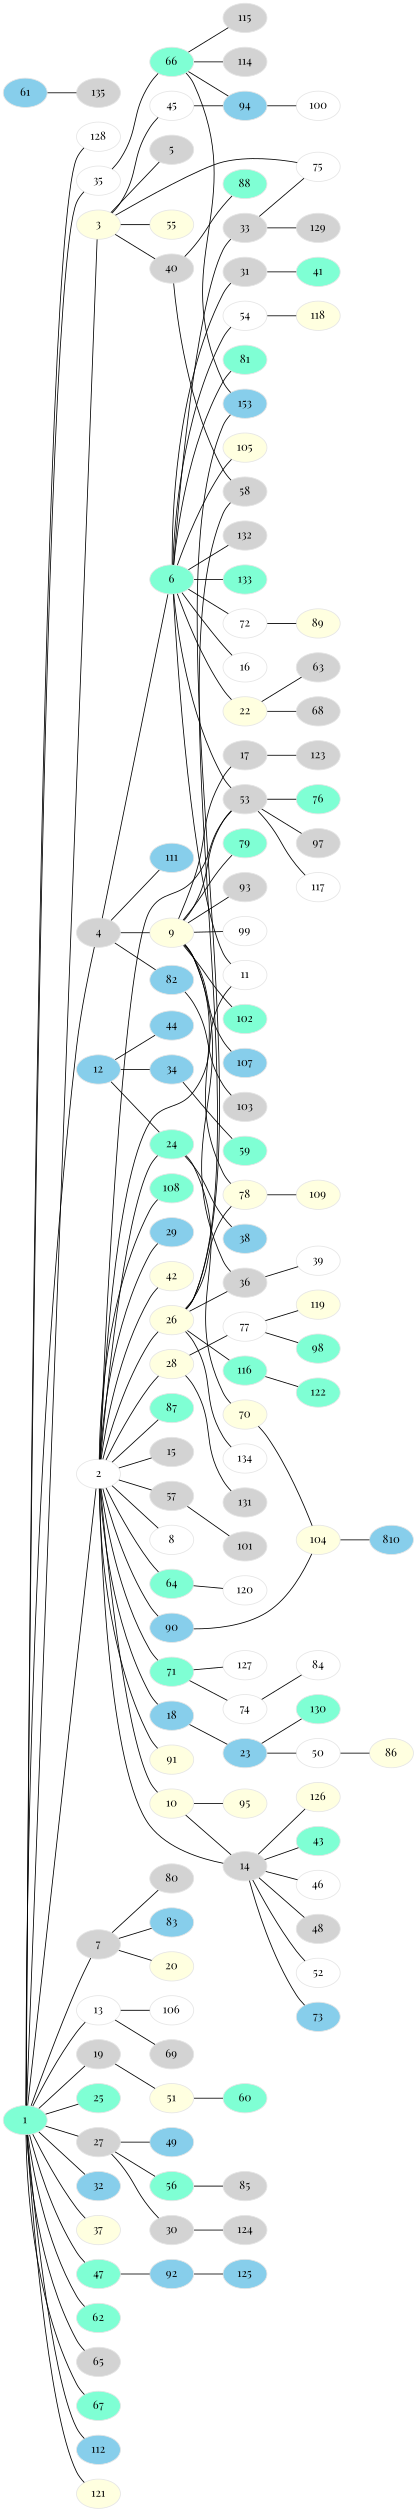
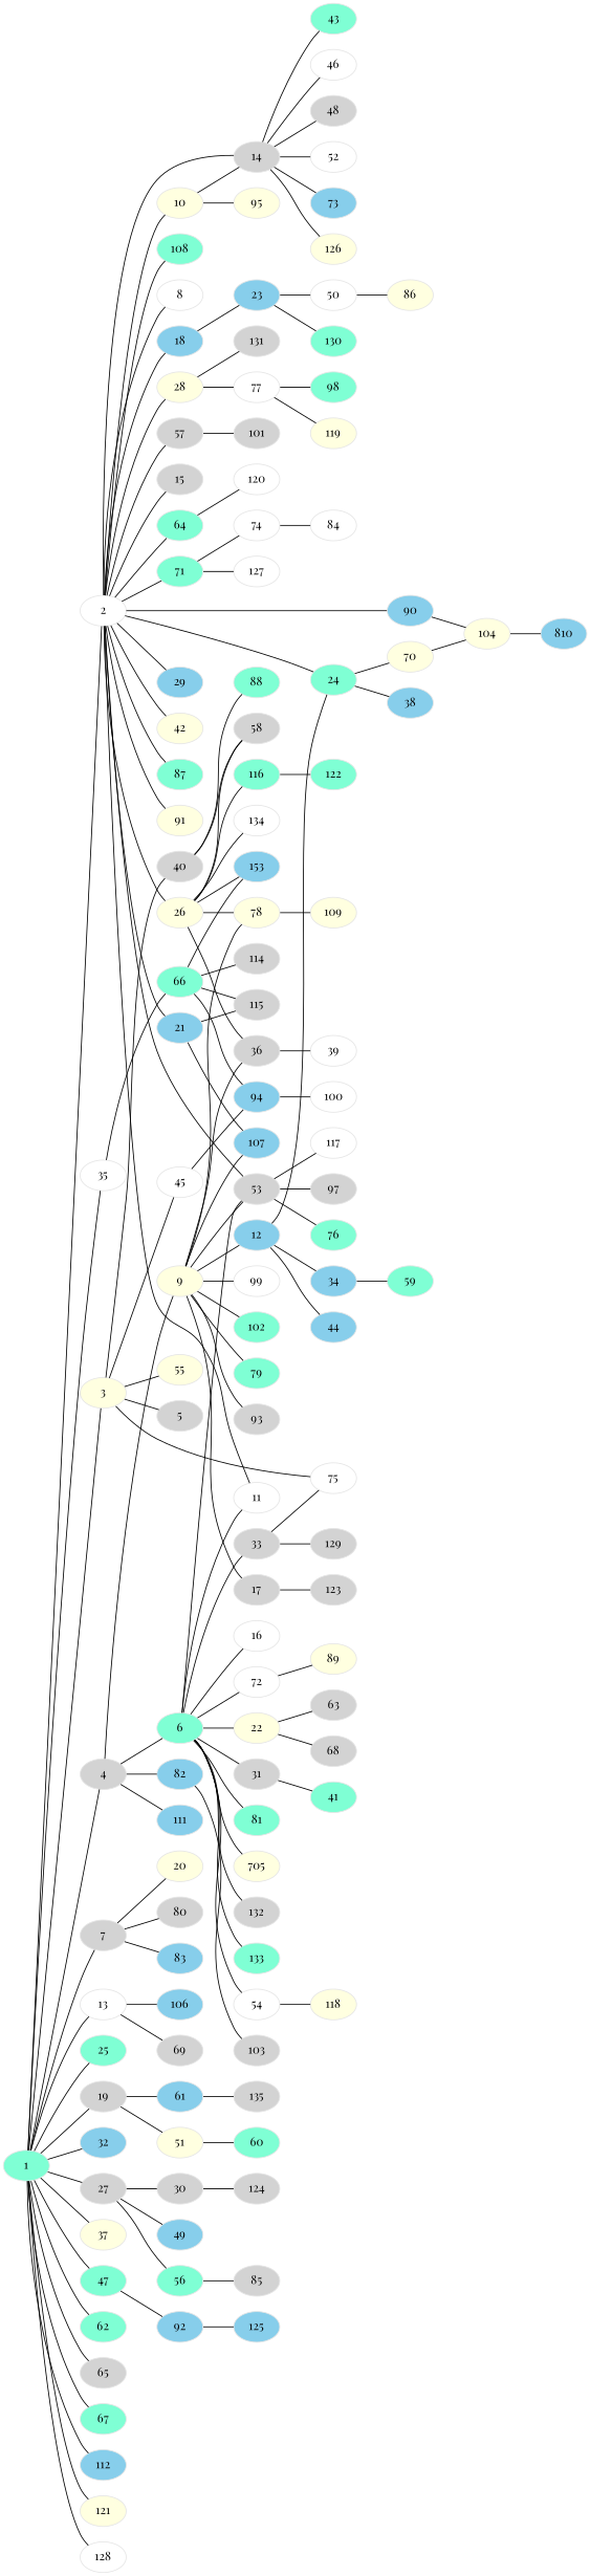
  graph {
    fontname="Playfair Display"
    rankdir=LR
    node [color=gray90 fillcolor=lightgrey fontname="Playfair Display" style=filled]
    edge [fontname="Playfair Display"]
    1 [fillcolor=aquamarine]
    2 [fillcolor=white]
    3 [fillcolor=lightyellow]
    4
    7
    13 [fillcolor=white]
    19
    25 [fillcolor=aquamarine]
    27
    32 [fillcolor=skyblue]
    35 [fillcolor=white]
    37 [fillcolor=lightyellow]
    47 [fillcolor=aquamarine]
    62 [fillcolor=aquamarine]
    65
    67 [fillcolor=aquamarine]
    112 [fillcolor=skyblue]
    121 [fillcolor=lightyellow]
    128 [fillcolor=white]
    8 [fillcolor=white]
    10 [fillcolor=lightyellow]
    11 [fillcolor=white]
    14
    15
    18 [fillcolor=skyblue]
+   21 [fillcolor=skyblue]
    24 [fillcolor=aquamarine]
    26 [fillcolor=lightyellow]
    28 [fillcolor=lightyellow]
    29 [fillcolor=skyblue]
    42 [fillcolor=lightyellow]
    53
    57
    64 [fillcolor=aquamarine]
    71 [fillcolor=aquamarine]
    87 [fillcolor=aquamarine]
    90 [fillcolor=skyblue]
    91 [fillcolor=lightyellow]
    108 [fillcolor=aquamarine]
    5
    40
    45 [fillcolor=white]
    55 [fillcolor=lightyellow]
    75 [fillcolor=white]
    6 [fillcolor=aquamarine]
    9 [fillcolor=lightyellow]
    82 [fillcolor=skyblue]
    111 [fillcolor=skyblue]
    20 [fillcolor=lightyellow]
    80
    83 [fillcolor=skyblue]
    69
-   106 [fillcolor=white]
+   106 [fillcolor=skyblue]
    51 [fillcolor=lightyellow]
    61 [fillcolor=skyblue]
    30
    49 [fillcolor=skyblue]
    56 [fillcolor=aquamarine]
    66 [fillcolor=aquamarine]
    92 [fillcolor=skyblue]
    95 [fillcolor=lightyellow]
    43 [fillcolor=aquamarine]
    46 [fillcolor=white]
    48
    52 [fillcolor=white]
    73 [fillcolor=skyblue]
    126 [fillcolor=lightyellow]
    23 [fillcolor=skyblue]
    107 [fillcolor=skyblue]
    115
    38 [fillcolor=skyblue]
    70 [fillcolor=lightyellow]
    36
    78 [fillcolor=lightyellow]
    58
    n76 [fillcolor=skyblue label=153]
    116 [fillcolor=aquamarine]
    134 [fillcolor=white]
    77 [fillcolor=white]
    131
    76 [fillcolor=aquamarine]
    97
    117 [fillcolor=white]
    101
    120 [fillcolor=white]
    74 [fillcolor=white]
    127 [fillcolor=white]
    104 [fillcolor=lightyellow]
    88 [fillcolor=aquamarine]
    94 [fillcolor=skyblue]
    16 [fillcolor=white]
    22 [fillcolor=lightyellow]
    31
    33
    54 [fillcolor=white]
    72 [fillcolor=white]
    81 [fillcolor=aquamarine]
-   105 [fillcolor=lightyellow]
+   105 [fillcolor=lightyellow label=705]
    132
    133 [fillcolor=aquamarine]
    12 [fillcolor=skyblue]
    17
    79 [fillcolor=aquamarine]
    93
    99 [fillcolor=white]
    102 [fillcolor=aquamarine]
    103
    63
    68
    41 [fillcolor=aquamarine]
    129
    118 [fillcolor=lightyellow]
    89 [fillcolor=lightyellow]
    34 [fillcolor=skyblue]
    44 [fillcolor=skyblue]
    123
    39 [fillcolor=white]
    109 [fillcolor=lightyellow]
    59 [fillcolor=aquamarine]
    50 [fillcolor=white]
    130 [fillcolor=aquamarine]
    60 [fillcolor=aquamarine]
    135
    86 [fillcolor=lightyellow]
    122 [fillcolor=aquamarine]
    124
    85
    98 [fillcolor=aquamarine]
    119 [fillcolor=lightyellow]
    114
    100 [fillcolor=white]
    125 [fillcolor=skyblue]
    n133 [fillcolor=skyblue label=810]
    84 [fillcolor=white]
    1 -- 2
    1 -- 3
    1 -- 4
    1 -- 7
    1 -- 13
    1 -- 19
    1 -- 25
    1 -- 27
    1 -- 32
    1 -- 35
    1 -- 37
    1 -- 47
    1 -- 62
    1 -- 65
    1 -- 67
    1 -- 112
    1 -- 121
    1 -- 128
    2 -- 8
    2 -- 10
    2 -- 11
    2 -- 14
    2 -- 15
    2 -- 18
+   2 -- 21
    2 -- 24
    2 -- 26
    2 -- 28
    2 -- 29
    2 -- 42
    2 -- 53
    2 -- 57
    2 -- 64
    2 -- 71
    2 -- 87
    2 -- 90
    2 -- 91
    2 -- 108
    3 -- 5
    3 -- 40
    3 -- 45
    3 -- 55
    3 -- 75
    4 -- 6
    4 -- 9
    4 -- 82
    4 -- 111
    7 -- 20
    7 -- 80
    7 -- 83
    13 -- 69
    13 -- 106
    19 -- 51
+   19 -- 61
    27 -- 30
    27 -- 49
    27 -- 56
    35 -- 66
    47 -- 92
    10 -- 14
    10 -- 95
    14 -- 43
    14 -- 46
    14 -- 48
    14 -- 52
    14 -- 73
    14 -- 126
    18 -- 23
+   21 -- 107
+   21 -- 115
    24 -- 38
    24 -- 70
    26 -- 36
    26 -- 78
    26 -- 58
    26 -- n76
    26 -- 116
    26 -- 134
    28 -- 77
    28 -- 131
    53 -- 76
    53 -- 97
    53 -- 117
    57 -- 101
    64 -- 120
    71 -- 74
    71 -- 127
    90 -- 104
    40 -- 58
    40 -- 88
    45 -- 94
    6 -- 11
    6 -- 53
    6 -- 16
    6 -- 22
    6 -- 31
    6 -- 33
    6 -- 54
    6 -- 72
    6 -- 81
    6 -- 105
    6 -- 132
    6 -- 133
    9 -- 53
    9 -- 107
    9 -- 36
    9 -- 78
+   9 -- 12
    9 -- 17
    9 -- 79
    9 -- 93
    9 -- 99
    9 -- 102
    82 -- 103
    51 -- 60
    61 -- 135
    30 -- 124
    56 -- 85
    66 -- 115
    66 -- n76
    66 -- 94
    66 -- 114
    92 -- 125
    23 -- 50
    23 -- 130
    70 -- 104
    36 -- 39
    78 -- 109
    116 -- 122
    77 -- 98
    77 -- 119
    74 -- 84
    104 -- n133
    94 -- 100
    22 -- 63
    22 -- 68
    31 -- 41
    33 -- 75
    33 -- 129
    54 -- 118
    72 -- 89
    12 -- 24
    12 -- 34
    12 -- 44
    17 -- 123
    34 -- 59
    50 -- 86
  }
